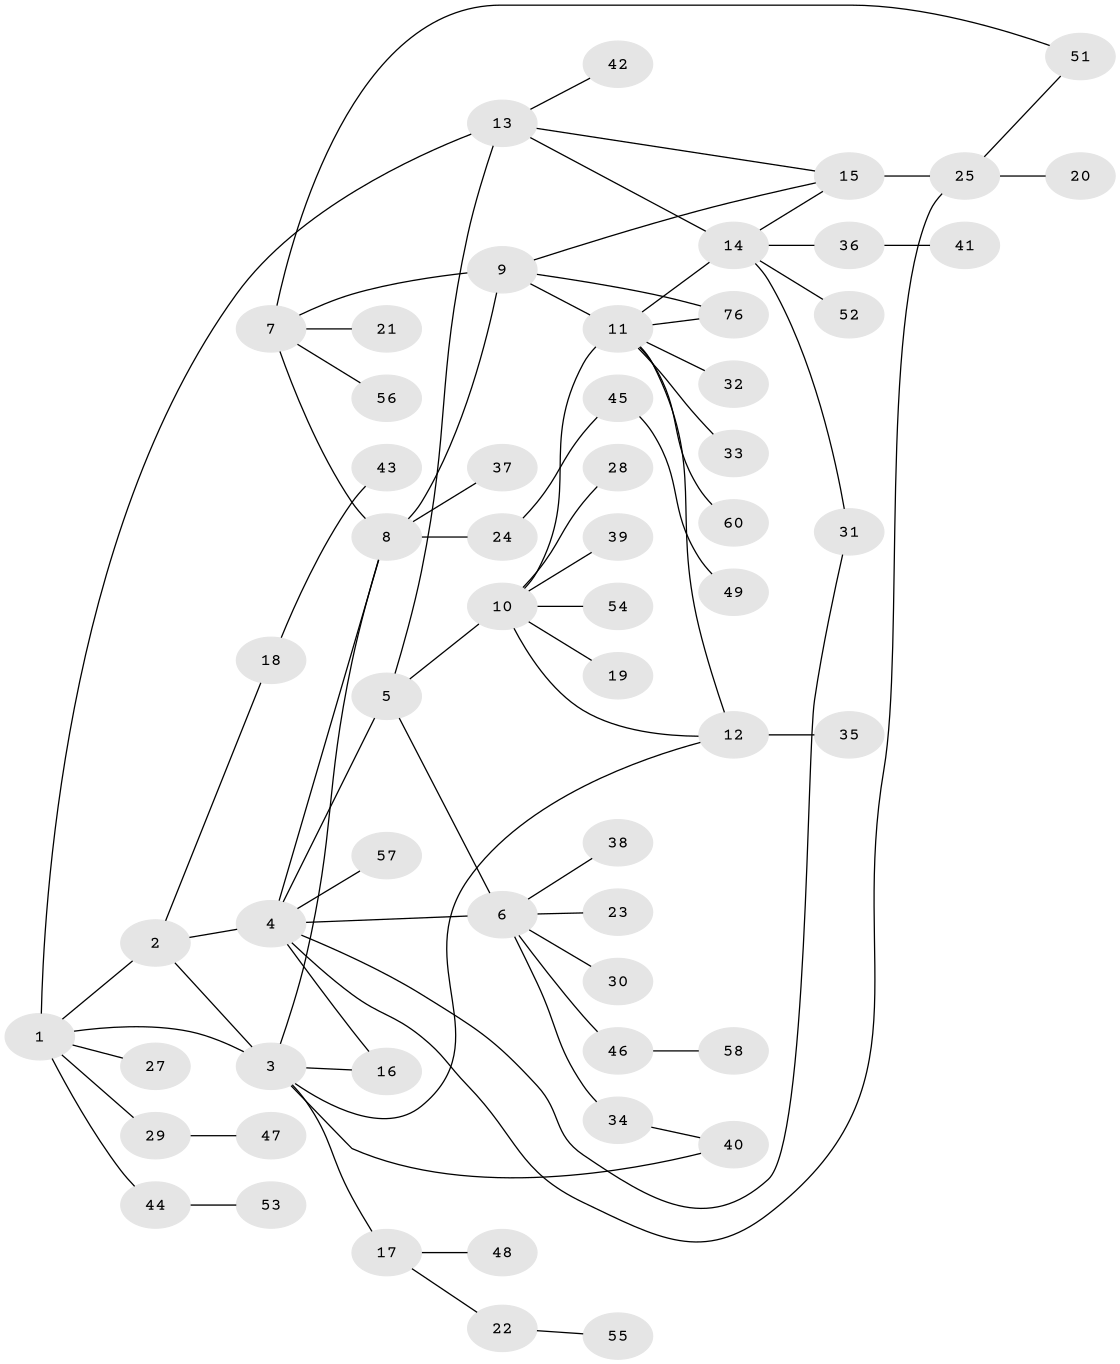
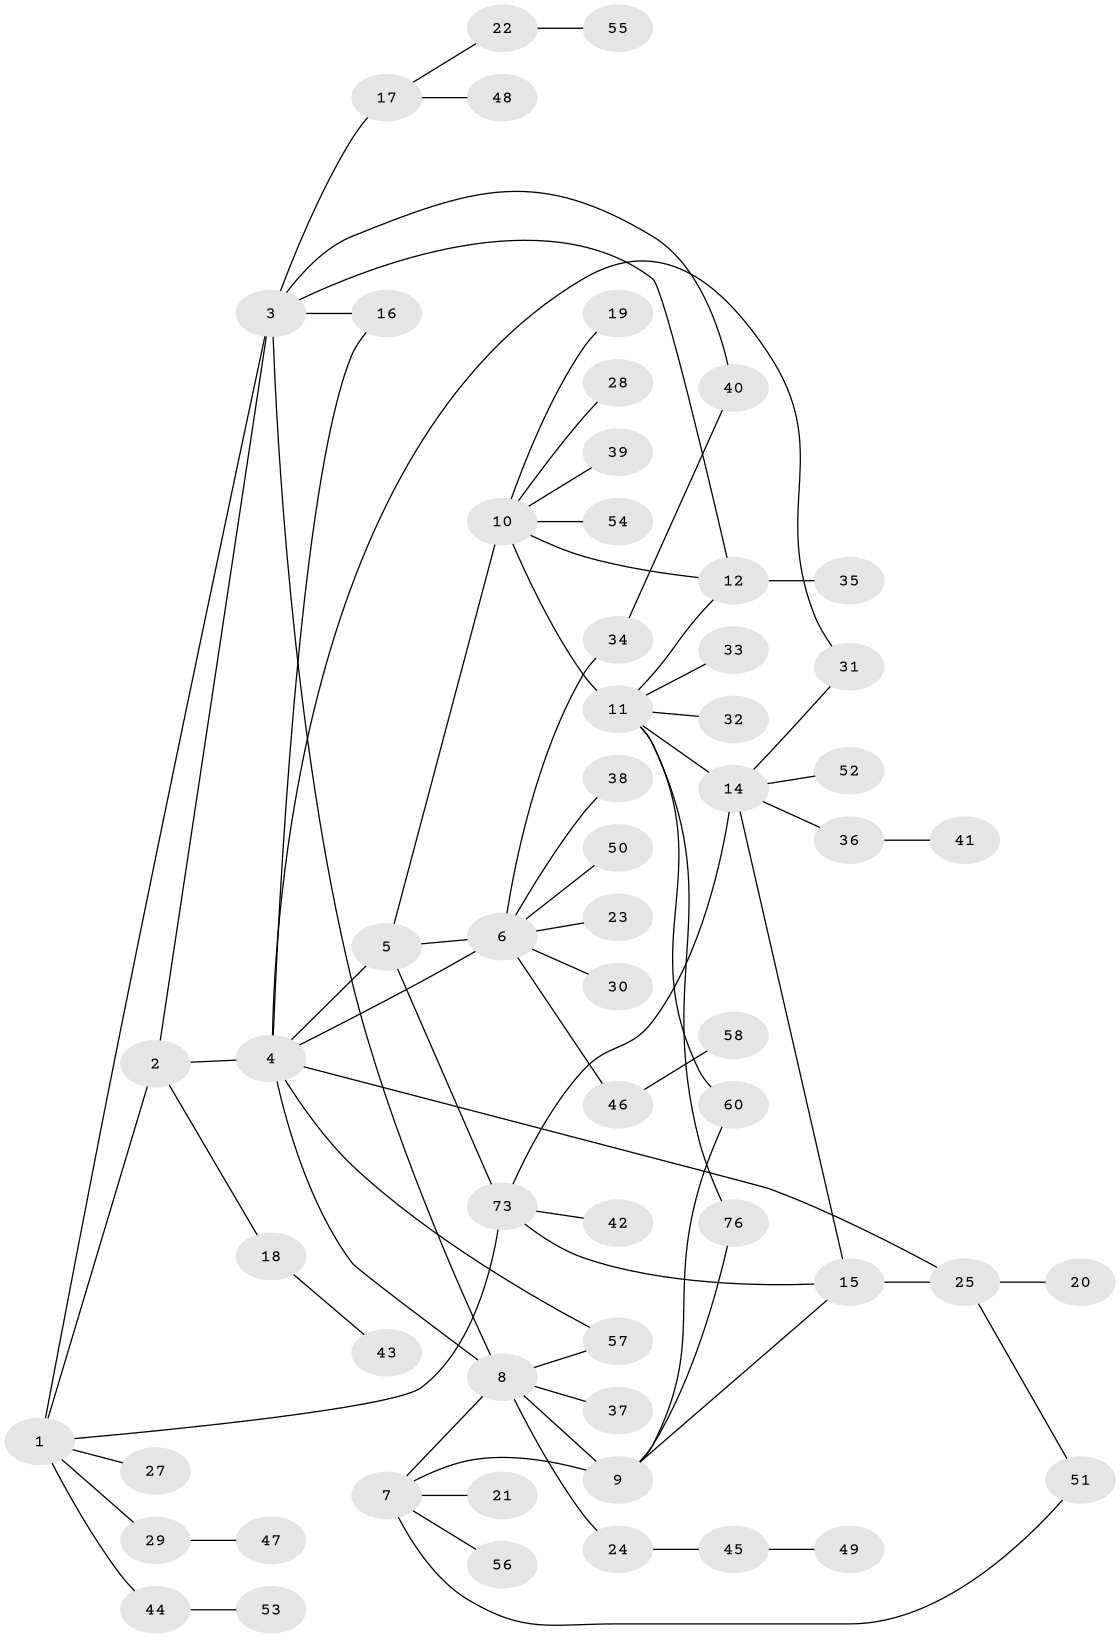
  graph {
    fontname="Courier Prime"
    rankdir=LR
    node [color=gray90 fontname="Courier Prime" style=filled]
    edge [fontname="Courier Prime"]
    1
    2
    3
-   13
+   13 [label=73]
    27
    29
    44
    4
    18
    8
    12
    16
    17
    40
    15
    14
    42
    47
    53
    5
    6
    25
    31
    57
    43
    9
    24
    37
    35
    22
    48
    10
    23
    30
    34
    38
    46
+   50
    51
    20
    11
    19
    28
    39
    54
    58
    7
    21
    56
    n50 [label=76]
    45
    32
    33
    60
    36
    52
    41
    55
    49
    1 -- 2
    1 -- 3
    1 -- 13
    1 -- 27
    1 -- 29
    1 -- 44
    2 -- 3
    2 -- 4
    2 -- 18
    3 -- 8
    3 -- 12
    3 -- 16
    3 -- 17
    3 -- 40
    13 -- 15
    13 -- 14
    13 -- 42
    29 -- 47
    44 -- 53
    4 -- 8
    4 -- 16
    4 -- 5
    4 -- 6
    4 -- 25
    4 -- 31
    4 -- 57
    18 -- 43
+   8 -- 57
    8 -- 9
    8 -- 24
    8 -- 37
    12 -- 35
    17 -- 22
    17 -- 48
    15 -- 25
    14 -- 15
    14 -- 31
    14 -- 36
    14 -- 52
    5 -- 13
    5 -- 6
    5 -- 10
    6 -- 23
    6 -- 30
    6 -- 34
    6 -- 38
    6 -- 46
+   6 -- 50
    25 -- 51
    25 -- 20
    9 -- 15
-   9 -- 11
+   9 -- 60
    9 -- n50
    24 -- 45
    22 -- 55
    10 -- 12
    10 -- 11
    10 -- 19
    10 -- 28
    10 -- 39
    10 -- 54
    34 -- 40
    46 -- 58
    11 -- 12
    11 -- 14
    11 -- n50
    11 -- 32
    11 -- 33
    11 -- 60
    7 -- 8
    7 -- 9
    7 -- 51
    7 -- 21
    7 -- 56
    45 -- 49
    36 -- 41
  }
